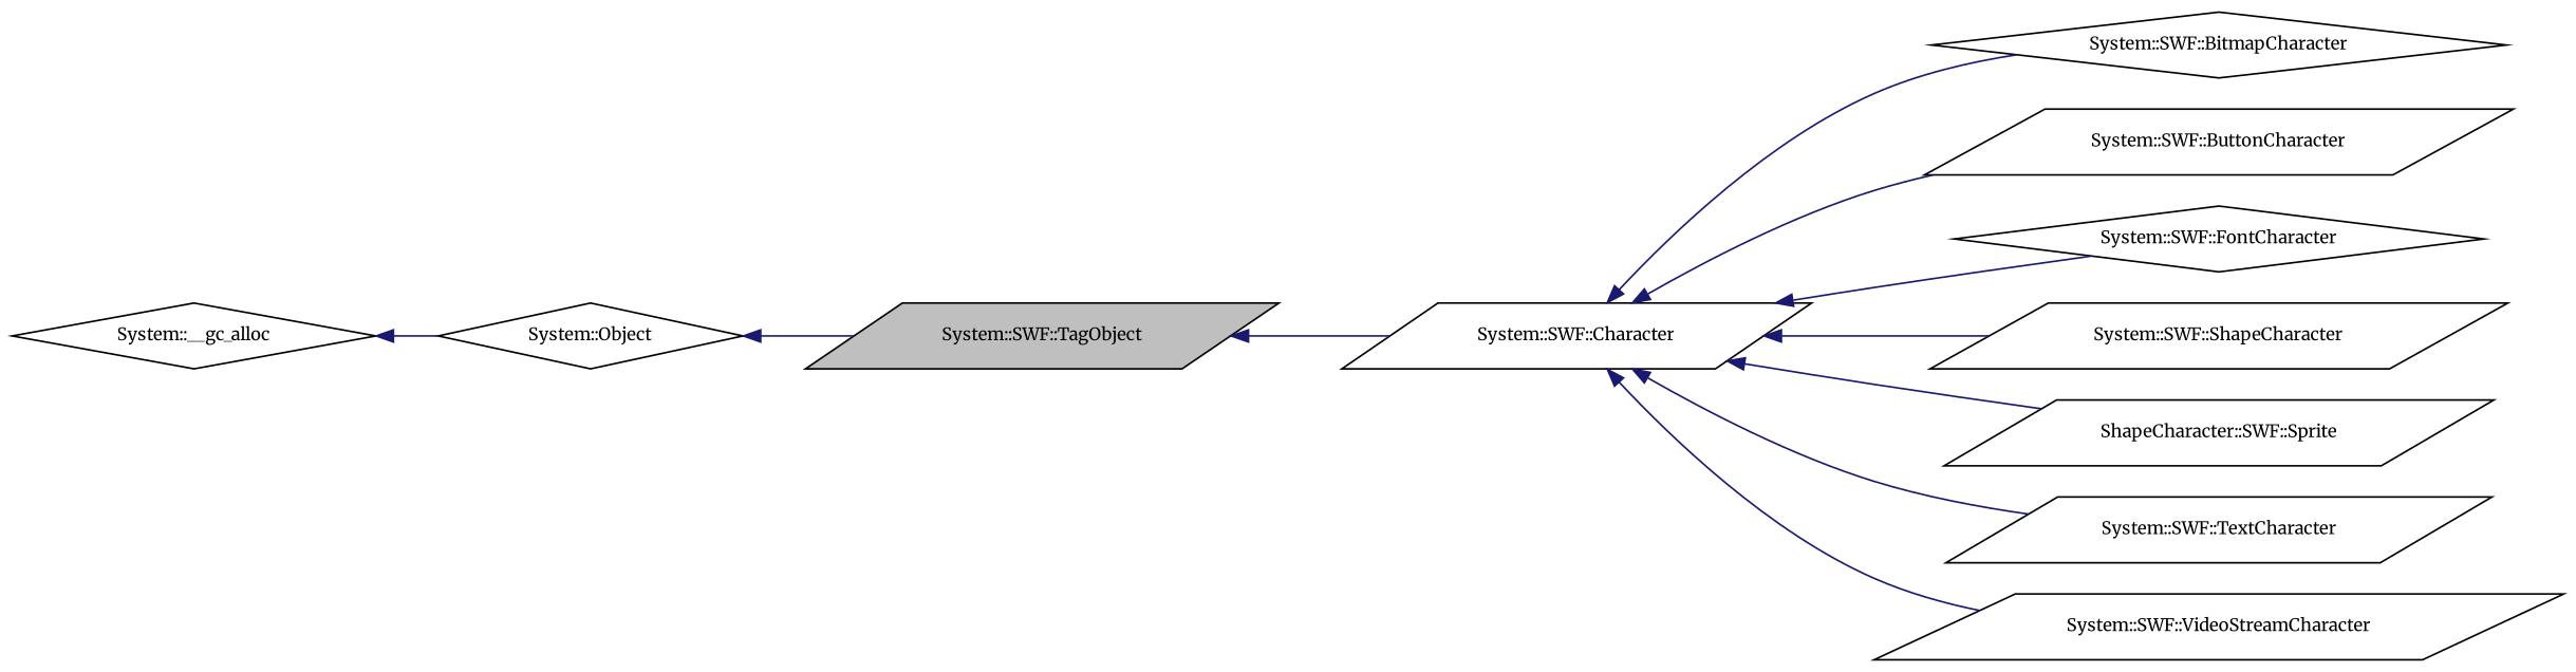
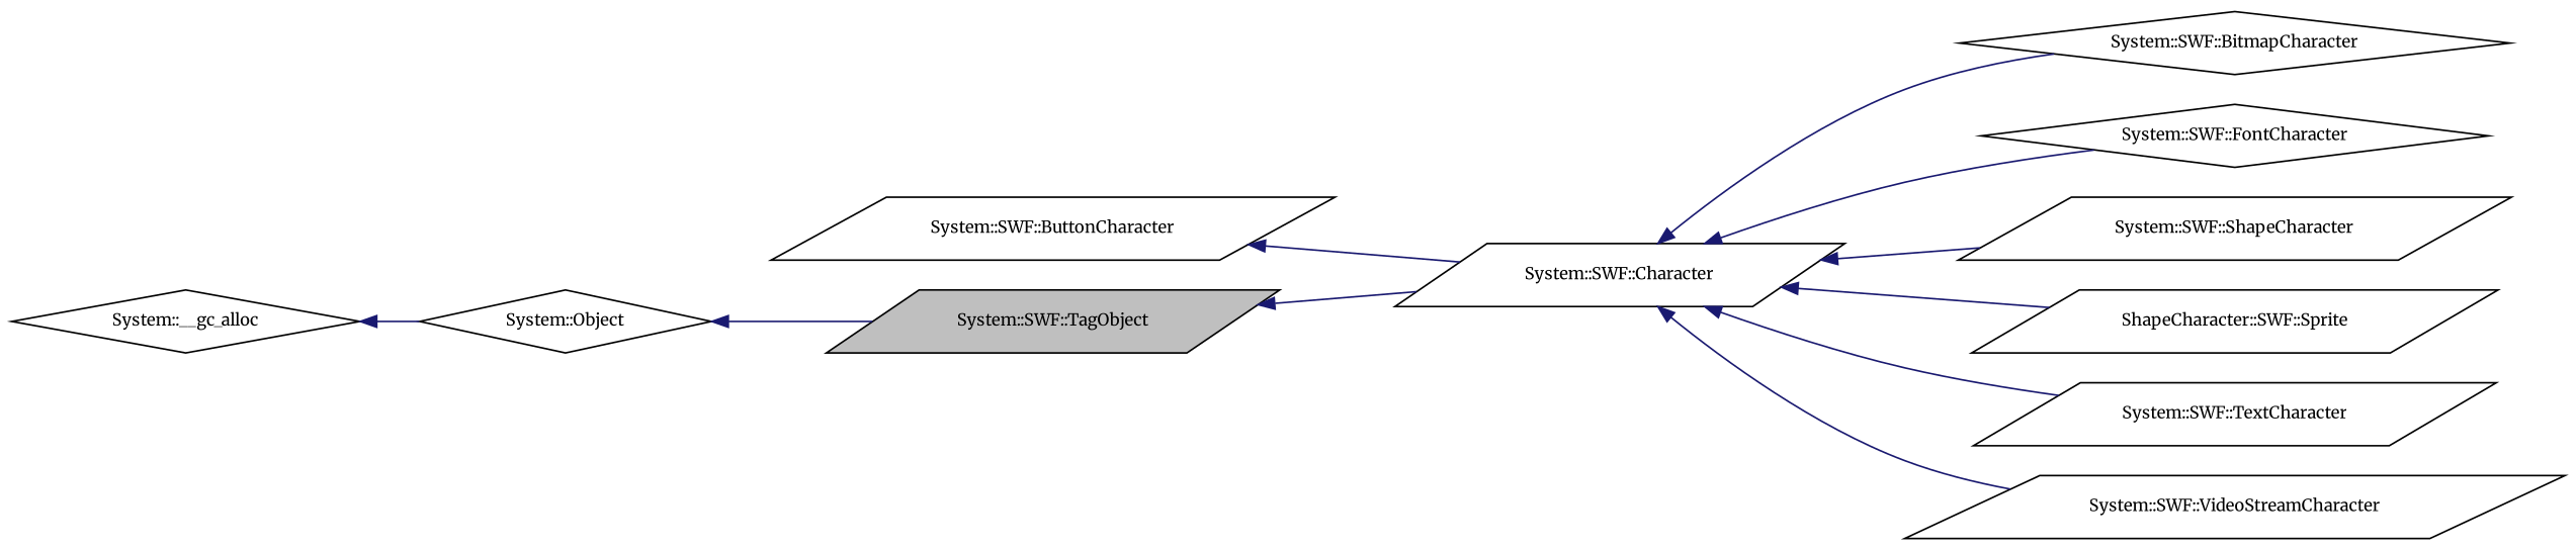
  digraph {
    fontname=Merriweather
    rankdir=LR
    node [color=black fillcolor=white fontname=Merriweather fontsize=10 shape=parallelogram style=filled]
    edge [color=midnightblue dir=back fontname=Merriweather fontsize=10 labelfontname=Helvetica labelfontsize=10 style=solid]
    n1 [fillcolor=grey75 fontcolor=black height=0.2 label="System::SWF::TagObject" width=0.4]
    n2 [height=0.2 label="System::SWF::Character" width=0.4]
    n3 [height=0.2 label="System::SWF::BitmapCharacter" shape=diamond width=0.4]
    n4 [height=0.2 label="System::SWF::ButtonCharacter" width=0.4]
    n5 [height=0.2 label="System::SWF::FontCharacter" shape=diamond width=0.4]
    n6 [height=0.2 label="System::SWF::ShapeCharacter" width=0.4]
    n7 [height=0.2 label="ShapeCharacter::SWF::Sprite" width=0.4]
    n8 [height=0.2 label="System::SWF::TextCharacter" width=0.4]
    n9 [height=0.2 label="System::SWF::VideoStreamCharacter" width=0.4]
    n10 [height=0.2 label="System::Object" shape=diamond width=0.4]
    n11 [height=0.2 label="System::__gc_alloc" shape=diamond width=0.4]
    n1 -> n2
    n2 -> n3
-   n2 -> n4
+   n4 -> n2
    n2 -> n5
    n2 -> n6
    n2 -> n7
    n2 -> n8
    n2 -> n9
    n10 -> n1
    n11 -> n10
  }
